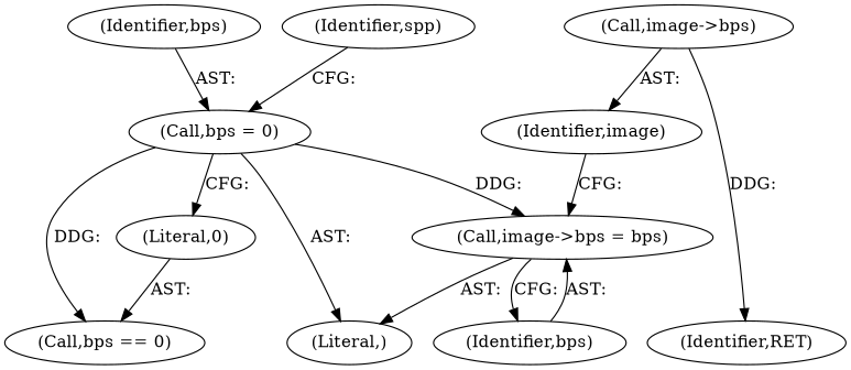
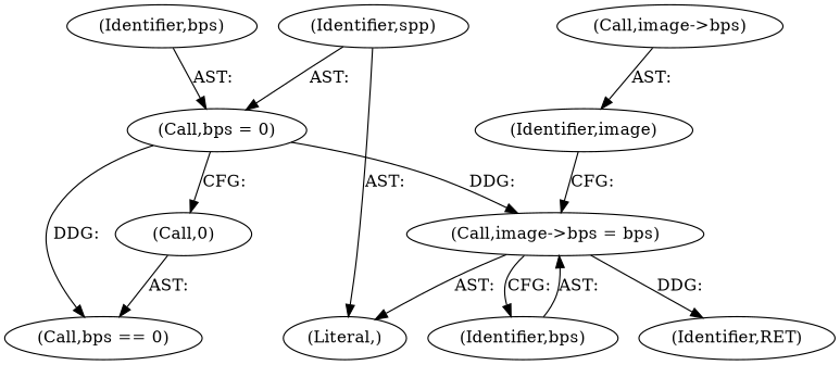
  digraph {
    n1 [label="(Call,image->bps = bps)"]
    n2 [label="(Literal,)"]
    n3 [label="(Identifier,bps)"]
    n4 [label="(Identifier,RET)"]
    n5 [label="(Call,bps = 0)"]
-   n6 [label="(Literal,0)"]
+   n6 [label="(Call,0)"]
    n7 [label="(Call,bps == 0)"]
    n8 [label="(Identifier,bps)"]
    n9 [label="(Call,image->bps)"]
    n10 [label="(Identifier,image)"]
    n11 [label="(Identifier,spp)"]
    n1 -> n2 [label="AST: "]
    n1 -> n3 [label="CFG: "]
-   n9 -> n4 [label="DDG: "]
+   n1 -> n4 [label="DDG: "]
    n3 -> n1 [label="AST: "]
    n5 -> n1 [label="DDG: "]
-   n5 -> n2 [label="AST: "]
+   n11 -> n2 [label="AST: "]
    n5 -> n6 [label="CFG: "]
    n5 -> n7 [label="DDG: "]
    n6 -> n7 [label="AST: "]
    n8 -> n5 [label="AST: "]
    n9 -> n10 [label="AST: "]
    n10 -> n1 [label="CFG: "]
-   n11 -> n5 [label="CFG: "]
+   n11 -> n5 [label="AST: "]
  }
